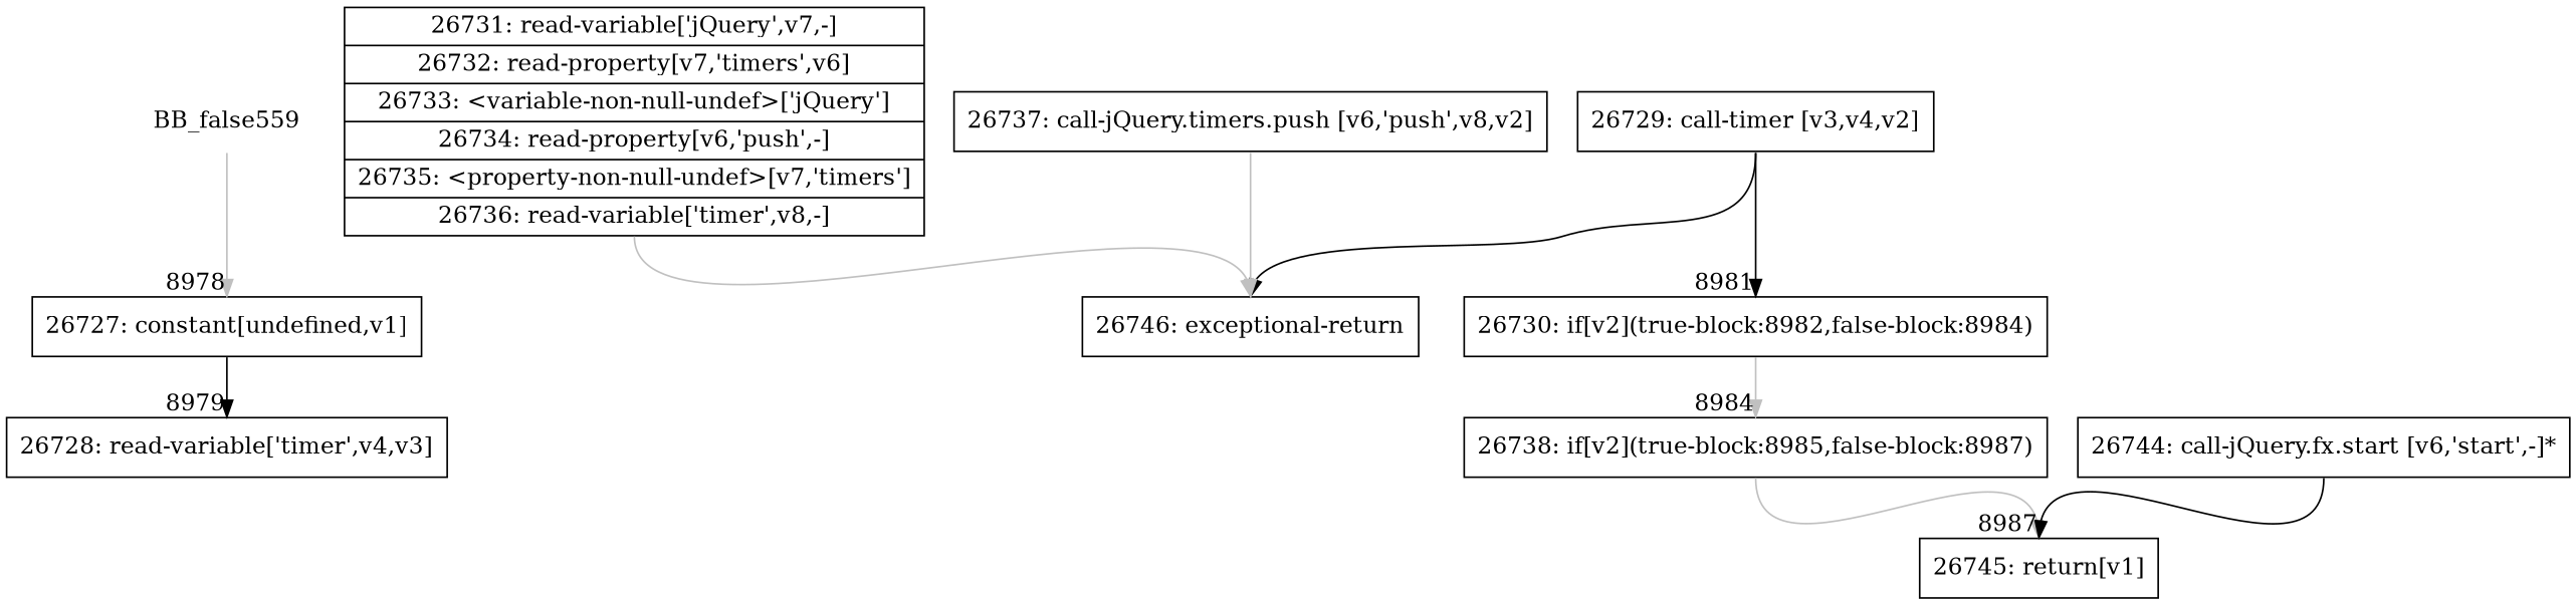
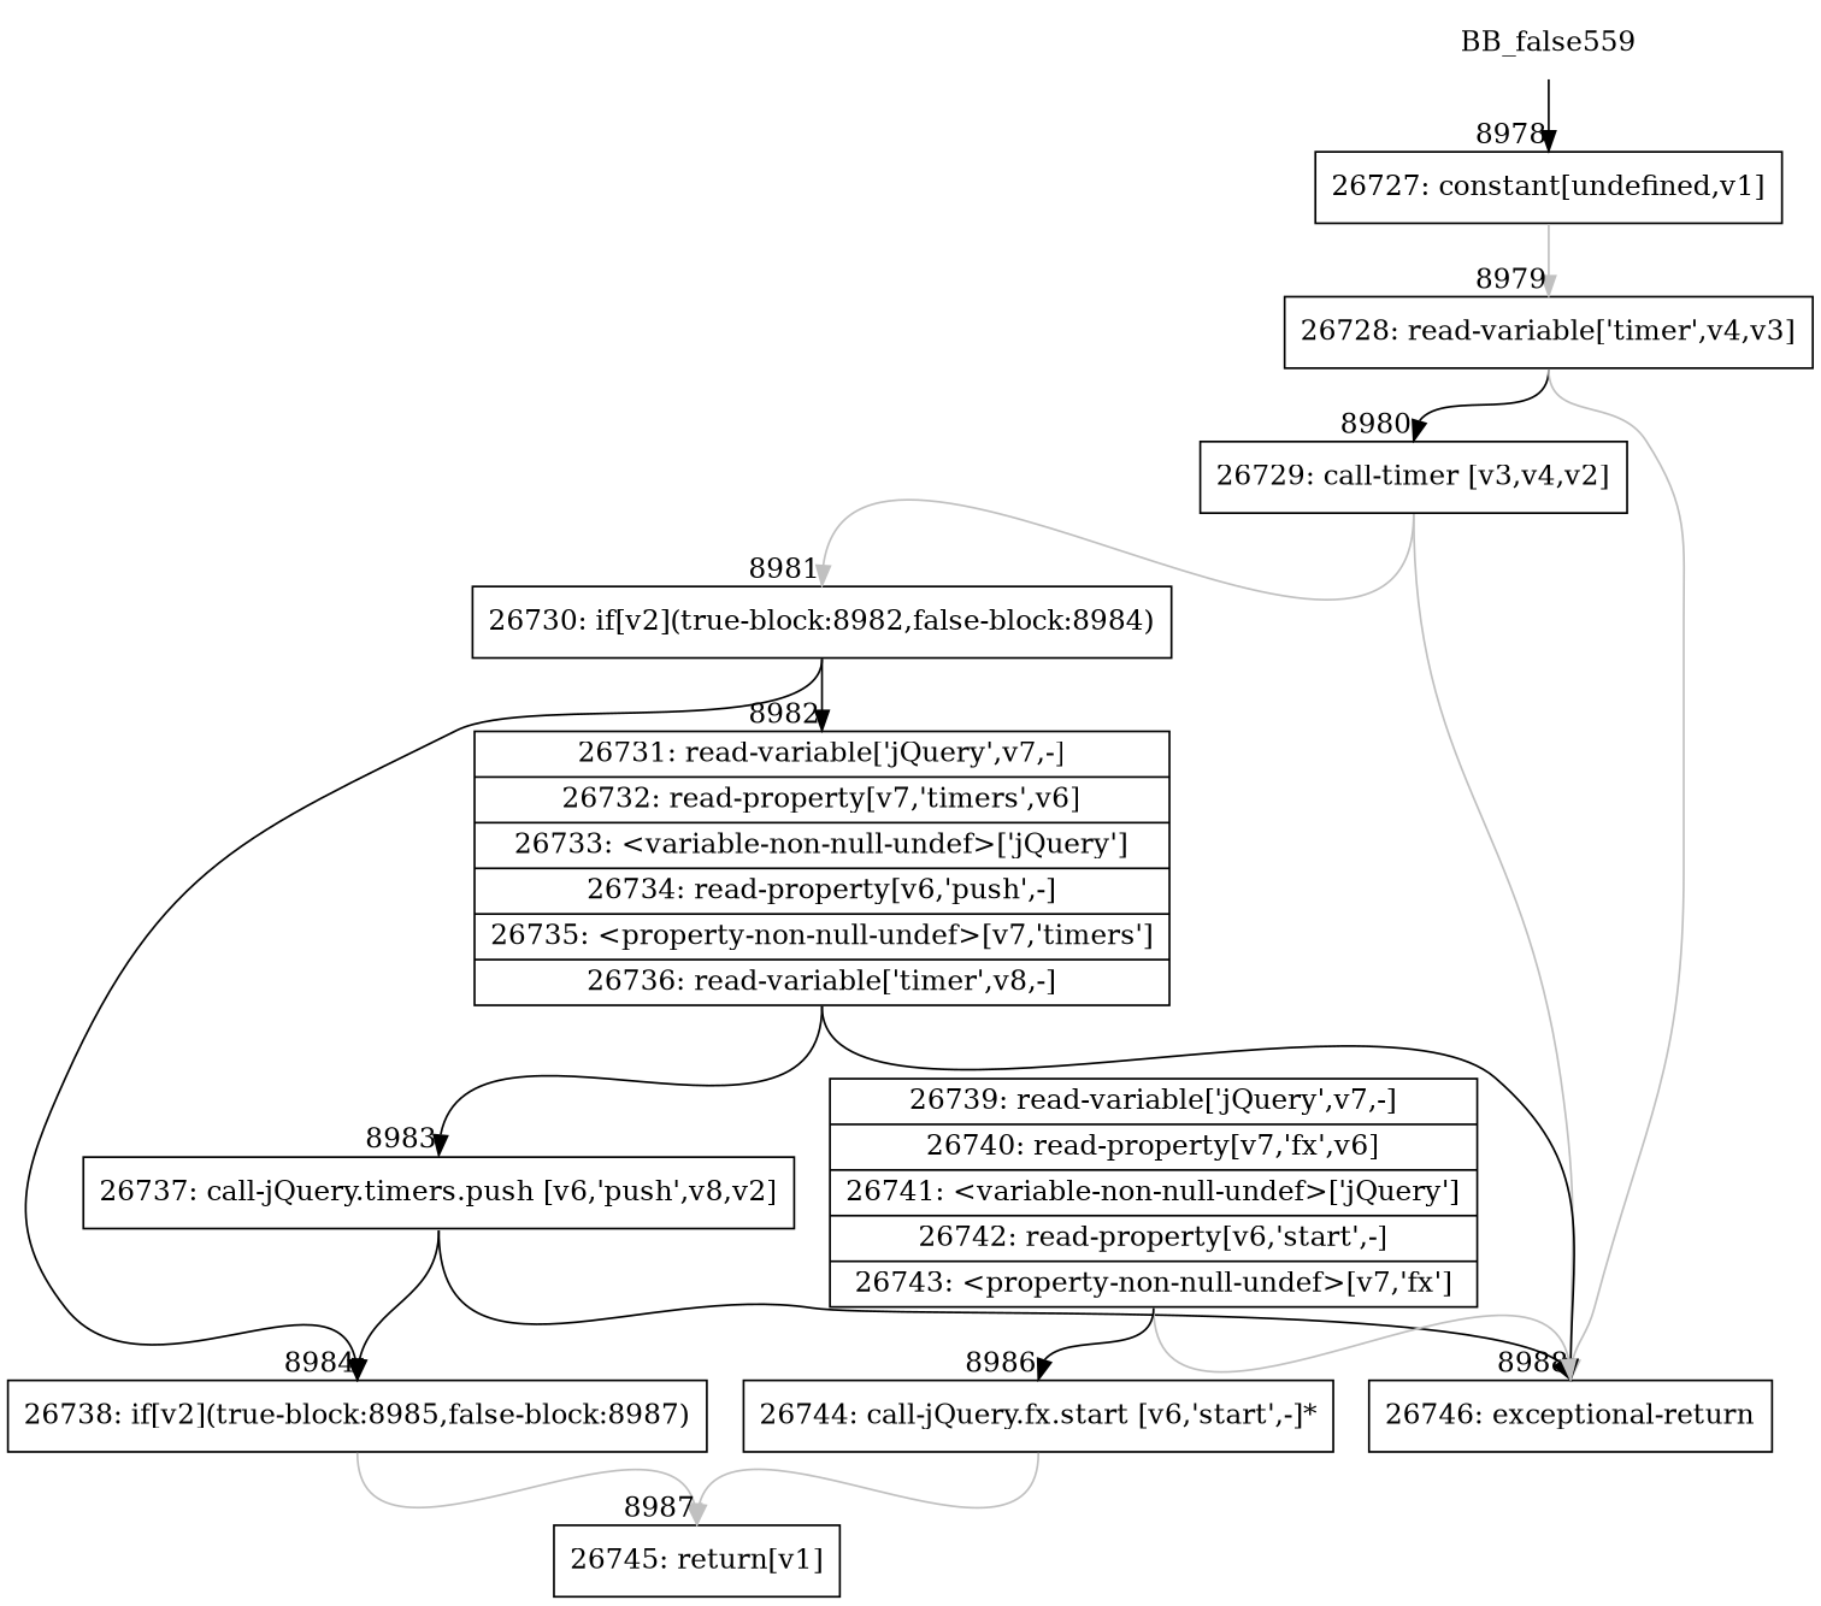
  digraph {
    rankdir=TD
    node [shape=record]
    edge [headport=n tailport=s]
    n1 [label=BB_false559 shape=none]
    n2 [label="{26727: constant[undefined,v1]}"]
    n3 [label="{26728: read-variable['timer',v4,v3]}"]
    n4 [label="{26729: call-timer [v3,v4,v2]}"]
    n5 [label="{26746: exceptional-return}"]
    n6 [label="{26730: if[v2](true-block:8982,false-block:8984)}"]
    n7 [label="{26738: if[v2](true-block:8985,false-block:8987)}"]
    n8 [label="{26731: read-variable['jQuery',v7,-]|26732: read-property[v7,'timers',v6]|26733: \<variable-non-null-undef\>['jQuery']|26734: read-property[v6,'push',-]|26735: \<property-non-null-undef\>[v7,'timers']|26736: read-variable['timer',v8,-]}"]
    n9 [label="{26745: return[v1]}"]
    n10 [label="{26737: call-jQuery.timers.push [v6,'push',v8,v2]}"]
+   n11 [label="{26739: read-variable['jQuery',v7,-]|26740: read-property[v7,'fx',v6]|26741: \<variable-non-null-undef\>['jQuery']|26742: read-property[v6,'start',-]|26743: \<property-non-null-undef\>[v7,'fx']}"]
    n12 [label="{26744: call-jQuery.fx.start [v6,'start',-]*}"]
-   n1 -> n2 [headlabel="    8978" color=gray]
-   n2 -> n3 [headlabel="      8979"]
-   n4 -> n5 [color=black]
-   n4 -> n6 [headlabel="      8981"]
-   n6 -> n7 [headlabel="      8984" color=gray]
+   n1 -> n2 [headlabel="    8978"]
+   n2 -> n3 [headlabel="      8979" color=gray]
+   n3 -> n4 [headlabel="      8980"]
+   n3 -> n5 [color=gray headlabel="      8988"]
+   n4 -> n5 [color=gray]
+   n4 -> n6 [headlabel="      8981" color=gray]
+   n6 -> n7 [headlabel="      8984"]
+   n6 -> n8 [headlabel="      8982"]
    n7 -> n9 [color=gray headlabel="      8987"]
-   n8 -> n5 [color=gray]
-   n10 -> n5 [color=gray]
-   n12 -> n9
+   n8 -> n5 [color=black]
+   n8 -> n10 [headlabel="      8983"]
+   n10 -> n5 [color=black]
+   n10 -> n7
+   n11 -> n5 [color=gray]
+   n11 -> n12 [headlabel="      8986"]
+   n12 -> n9 [color=gray]
  }
